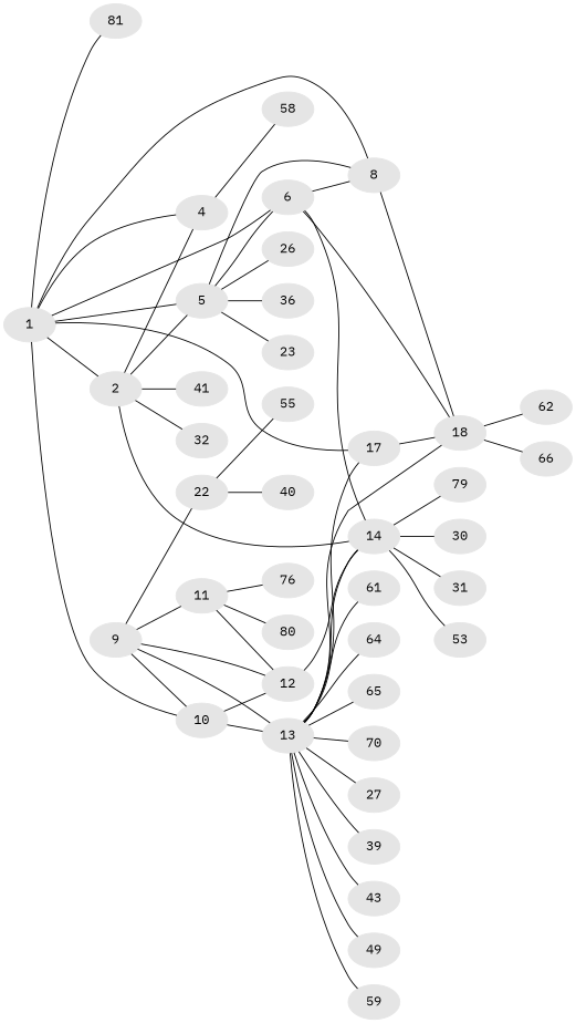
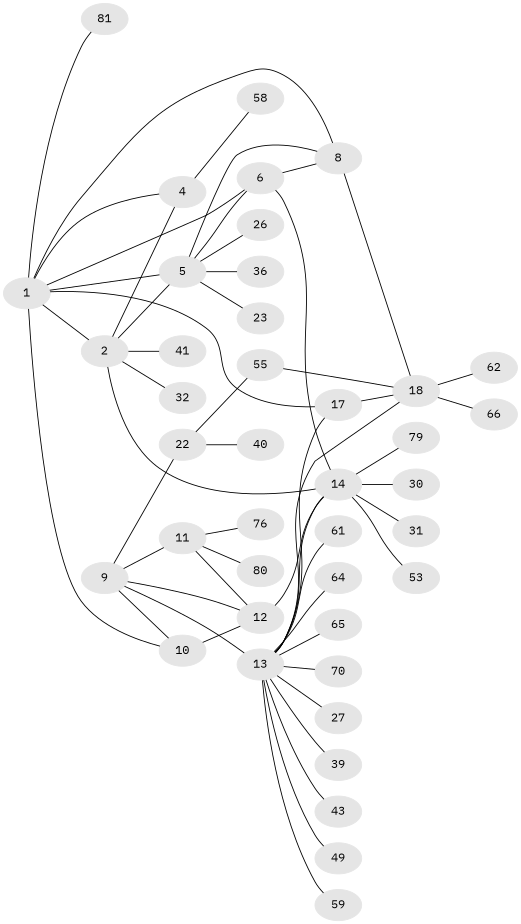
  graph {
    fontname="IBM Plex Mono"
    rankdir=LR
    node [color=gray90 fontname="IBM Plex Mono" style=filled]
    edge [fontname="IBM Plex Mono"]
    1 [super="+21+3+7"]
    2 [super="+46+47+60+82+54"]
    4
    5 [super="+74"]
    6 [super="+34"]
    8
    10
    17
    81
    14 [super="+33+15"]
    32
    41
    58
    23
    26 [super="+77"]
    36
    18 [super="+20"]
    12
    13 [super="+45+35+19+83"]
    30
    31 [super="+67"]
    53
    79
    62
    66
    9 [super="+25+29+37+56+57+75"]
    11 [super="+24"]
    22 [super="+28+42"]
    76
    80
    27
    39
    43
    49
    59
    61
    64
    65
    70
    40
    55
    1 -- 2 [weight=3]
    1 -- 4 [weight=2]
    1 -- 5 [weight=2]
    1 -- 6
    1 -- 8
    1 -- 10 [weight=2]
    1 -- 17 [weight=2]
    1 -- 81
    2 -- 4
    2 -- 5
    2 -- 14 [weight=2]
    2 -- 32
    2 -- 41
    4 -- 58
    5 -- 6
    5 -- 8
    5 -- 23
    5 -- 26
    5 -- 36
    6 -- 8
    6 -- 14
-   6 -- 18
+   55 -- 18
    8 -- 18
    10 -- 12
-   10 -- 13
    17 -- 18 [weight=2]
    14 -- 30
    14 -- 31
    14 -- 53
    14 -- 79
    18 -- 62
    18 -- 66
    12 -- 14
    13 -- 17
    13 -- 14 [weight=3]
    13 -- 18 [weight=2]
    13 -- 27
    13 -- 39
    13 -- 43 [weight=2]
    13 -- 49
    13 -- 59
    13 -- 61
    13 -- 64
    13 -- 65
    13 -- 70
    9 -- 10
    9 -- 12
    9 -- 13
    9 -- 11
    9 -- 22
    11 -- 12
    11 -- 76
    11 -- 80
    22 -- 40
    22 -- 55
  }
